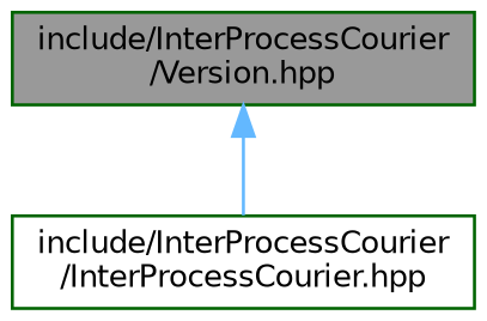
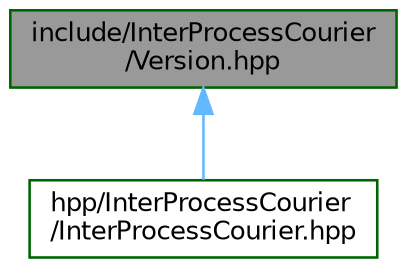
  digraph {
    node [color=darkgreen fontname=Helvetica fontsize=10 shape=box style=filled]
    n1 [fillcolor=grey60 fontcolor=black height=0.2 label="include/InterProcessCourier\l/Version.hpp" width=0.4]
-   n2 [fillcolor=white height=0.2 label="include/InterProcessCourier\l/InterProcessCourier.hpp" width=0.4]
+   n2 [fillcolor=white height=0.2 label="hpp/InterProcessCourier\l/InterProcessCourier.hpp" width=0.4]
    n1 -> n2 [color=steelblue1 dir=back fontname=Helvetica fontsize=10 labelfontname=Helvetica labelfontsize=10 style=solid]
  }
